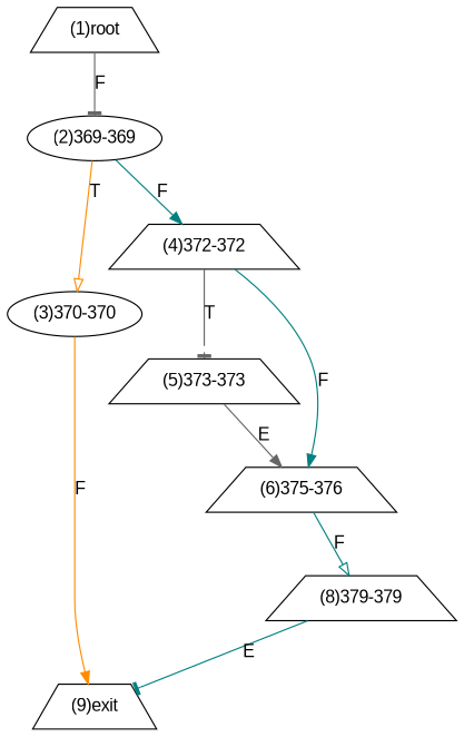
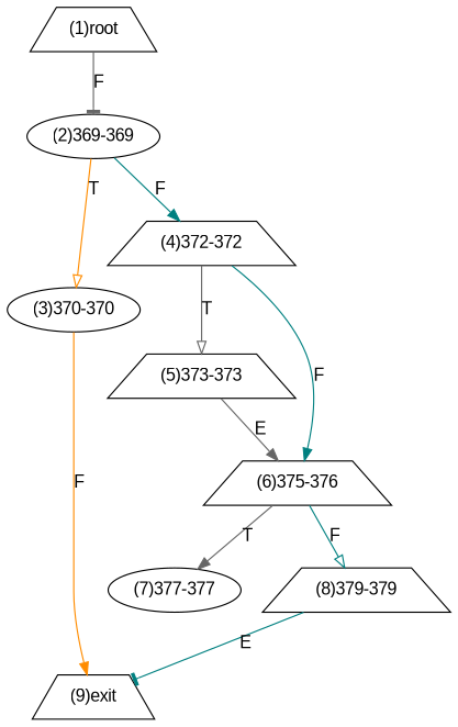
  digraph {
    fontname="Liberation Sans"
    node [fontname="Liberation Sans" shape=trapezium]
    edge [arrowhead=normal color=gray40 fontname="Liberation Sans"]
    n1 [label="(1)root"]
    n2 [label="(2)369-369" shape=ellipse]
    n3 [label="(3)370-370" shape=ellipse]
    n4 [label="(4)372-372"]
    n5 [label="(9)exit"]
    n6 [label="(5)373-373"]
    n7 [label="(6)375-376"]
+   n8 [label="(7)377-377" shape=ellipse]
    n9 [label="(8)379-379"]
    n1 -> n2 [arrowhead=tee label=F]
    n2 -> n3 [arrowhead=onormal color=darkorange label=T]
    n2 -> n4 [color=teal label=F]
    n3 -> n5 [color=darkorange label=F]
-   n4 -> n6 [arrowhead=tee label=T]
+   n4 -> n6 [arrowhead=onormal label=T]
    n4 -> n7 [color=teal label=F]
    n6 -> n7 [label=E]
+   n7 -> n8 [label=T]
    n7 -> n9 [arrowhead=onormal color=teal label=F]
    n9 -> n5 [arrowhead=tee color=teal label=E]
  }
